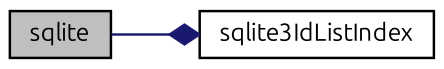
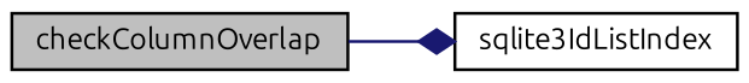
  digraph {
    rankdir=LR
    fontname=Ubuntu
    node [color=black fontname=Ubuntu fontsize=10 shape=record style=filled]
-   n1 [fillcolor=grey75 fontcolor=black height=0.2 label=sqlite width=0.4]
+   n1 [fillcolor=grey75 fontcolor=black height=0.2 label=checkColumnOverlap width=0.4]
    n2 [fillcolor=white height=0.2 label=sqlite3IdListIndex width=0.4]
    n1 -> n2 [color=midnightblue fontname=Ubuntu fontsize=10 labelfontname=FreeSans labelfontsize=10 style=solid arrowhead=diamond]
  }
